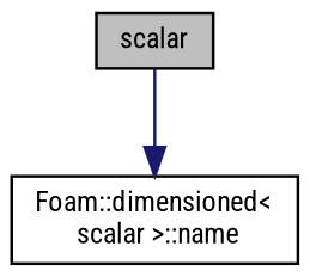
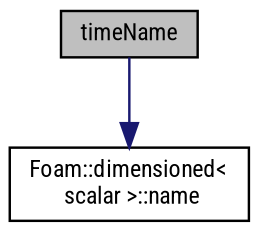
  digraph {
    rankdir=TB
    fontname="Roboto Condensed"
    node [color=black fontname="Roboto Condensed" fontsize=10 shape=record]
-   n1 [fillcolor=grey75 fontcolor=black height=0.2 label=scalar style=filled width=0.4]
+   n1 [fillcolor=grey75 fontcolor=black height=0.2 label=timeName style=filled width=0.4]
    n2 [height=0.2 label="Foam::dimensioned\<\l scalar \>::name" width=0.4]
    n1 -> n2 [color=midnightblue fontname="Roboto Condensed" fontsize=10 labelfontname=Helvetica labelfontsize=10 style=solid]
  }
